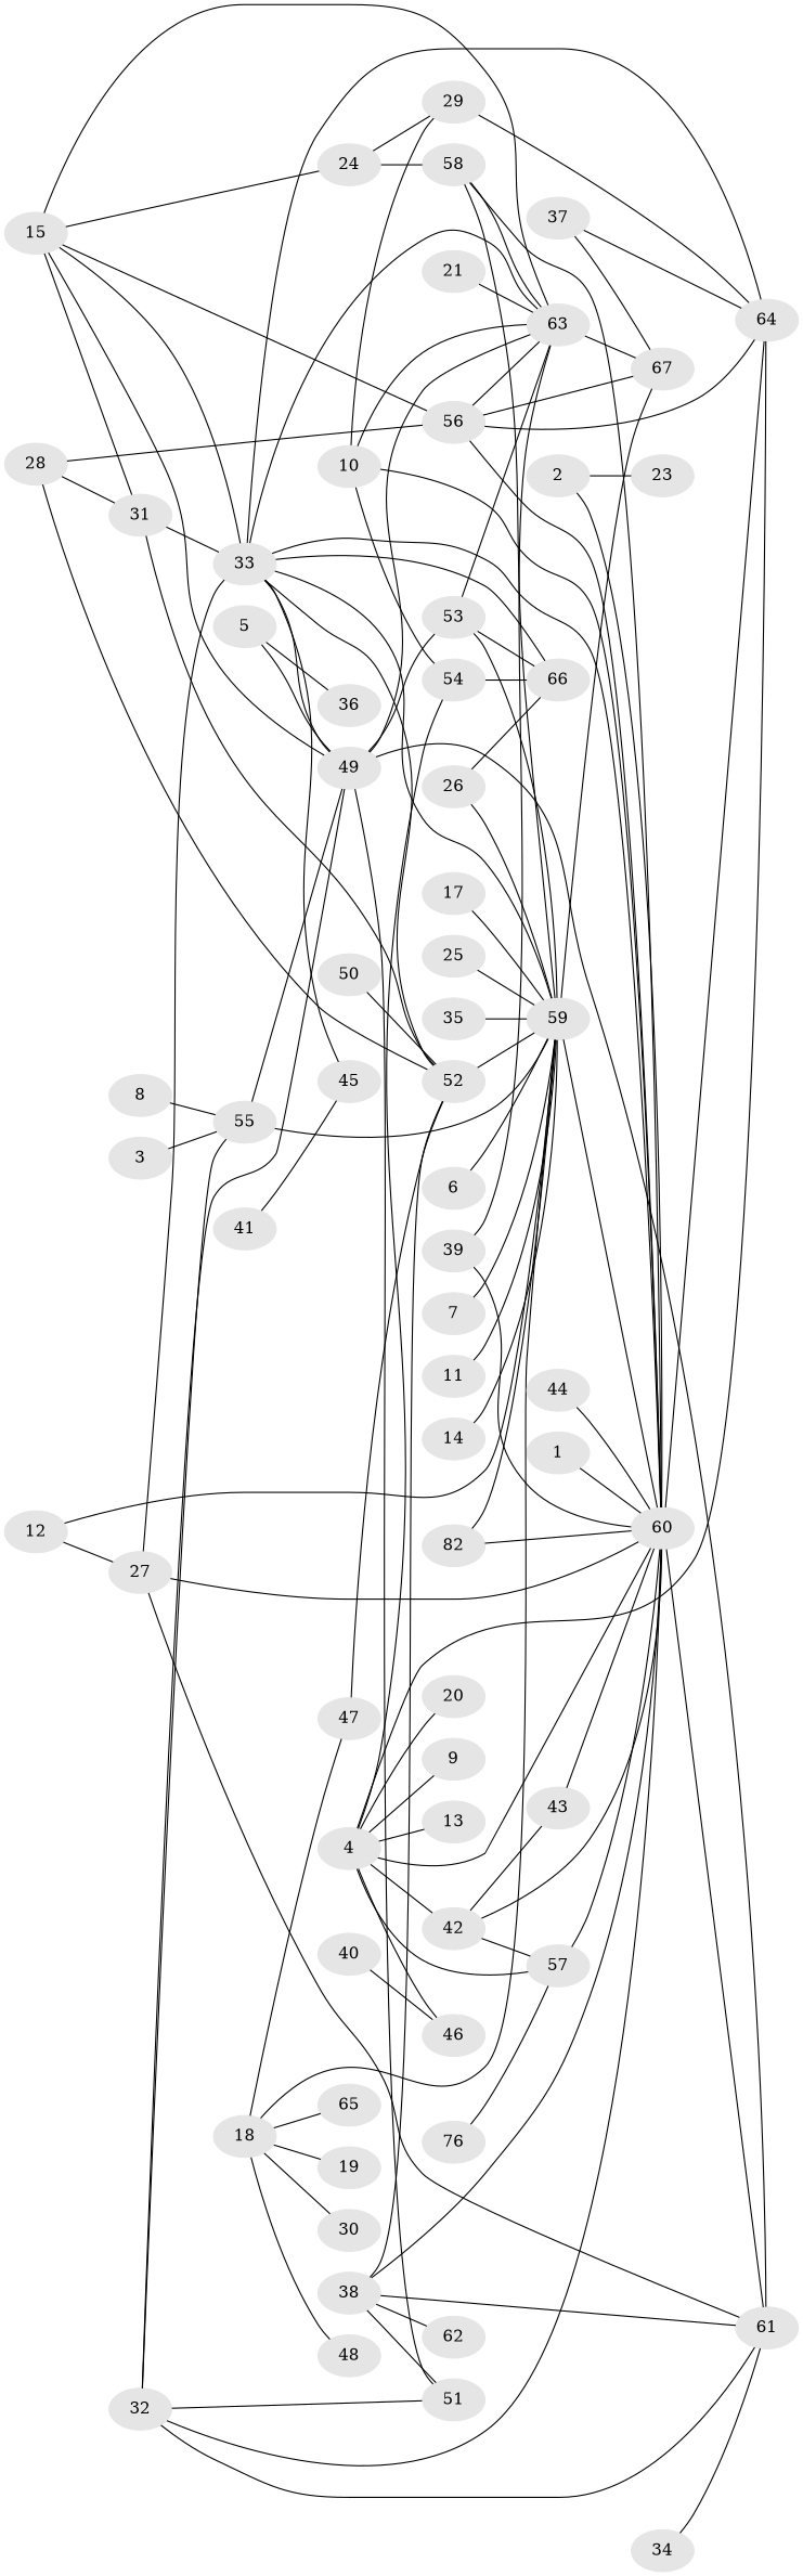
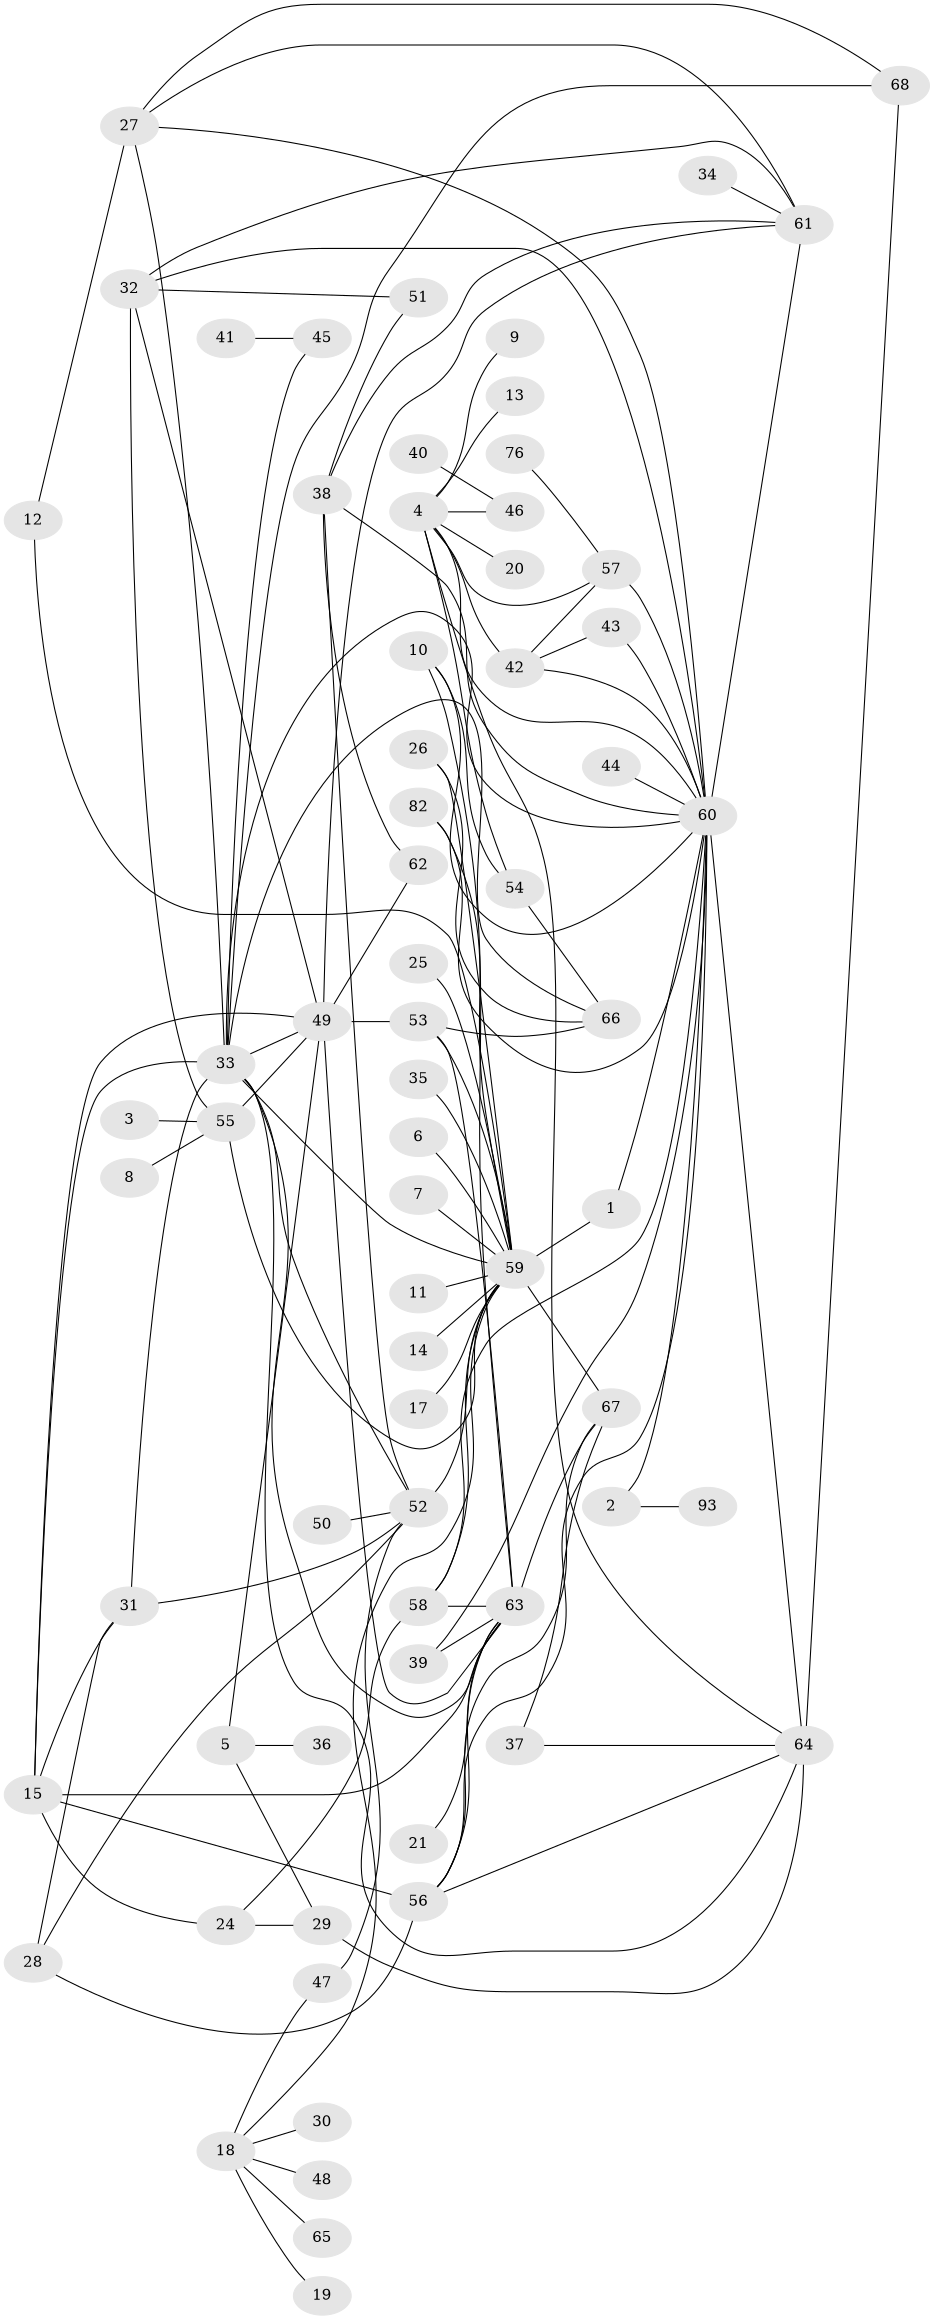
  graph {
    rankdir=LR
    node [color=gray90 style=filled]
    edge [weight=1.0]
    1
    60
    64
    61
    2
-   23
+   23 [label=93]
    3
    55
    49
    59
    4
    9
    13
    20
    42
    46
    54
    57
    43
    66
+   68
    5
    36
    63
    51
    53
    6
    67
    7
    8
    10
    29
    11
    12
    27
    33
    14
    15
    24
    31
    56
    58
    52
    45
    n45 [label=76]
    17
    18
    19
    30
    47
    48
    65
    21
    n54 [label=82]
    25
    26
    28
    32
    34
    35
    37
    38
    62
    39
    40
    41
    50
    44
    1 -- 60
    60 -- 64
    60 -- 61
+   64 -- 68
    2 -- 60
    2 -- 23
    3 -- 55
    55 -- 49
    55 -- 59
    49 -- 61
    49 -- 63
-   49 -- 51
+   49 -- 62
    49 -- 53
-   59 -- 60
+   59 -- 1
    59 -- 67 [weight=3.0]
    4 -- 60
    4 -- 64
    4 -- 9
    4 -- 13
    4 -- 20
    4 -- 42
    4 -- 46 [weight=2.0]
    4 -- 54
    4 -- 57
    42 -- 60 [weight=2.0]
    42 -- 57
    42 -- 43
    54 -- 66
    57 -- 60
    43 -- 60
    5 -- 49
    5 -- 36
    63 -- 67
    53 -- 59
    53 -- 66
    53 -- 63
    6 -- 59
    7 -- 59
    8 -- 55
    10 -- 60
    10 -- 54
    10 -- 63
-   10 -- 29
+   5 -- 29
    29 -- 64
    11 -- 59
    12 -- 59
    12 -- 27
    27 -- 60
    27 -- 61
+   27 -- 68
    27 -- 33
    33 -- 60
    33 -- 64
    33 -- 49 [weight=2.0]
    33 -- 59
    33 -- 66
+   33 -- 68
    33 -- 63
    33 -- 52
    33 -- 45
    14 -- 59
    15 -- 49
    15 -- 63
    15 -- 33
    15 -- 24
    15 -- 31
    15 -- 56 [weight=2.0]
    24 -- 29
    24 -- 58
    31 -- 33
    31 -- 52
    56 -- 60
    56 -- 64
    56 -- 63 [weight=2.0]
    56 -- 67
    58 -- 60 [weight=2.0]
    58 -- 59 [weight=2.0]
    58 -- 63
    52 -- 59
    n45 -- 57
    17 -- 59
    18 -- 59
    18 -- 19
    18 -- 30
    18 -- 47
    18 -- 48
    18 -- 65
    47 -- 52
    21 -- 63
    n54 -- 60
    n54 -- 59
    25 -- 59
    26 -- 59
    26 -- 66 [weight=2.0]
    28 -- 31
    28 -- 56 [weight=2.0]
    28 -- 52
    32 -- 60 [weight=2.0]
    32 -- 61
    32 -- 55
    32 -- 49 [weight=2.0]
    32 -- 51
    34 -- 61
    35 -- 59
    37 -- 64
    37 -- 67
    38 -- 60
    38 -- 61 [weight=2.0]
    38 -- 51
    38 -- 52
    38 -- 62
    39 -- 60
    39 -- 63
    40 -- 46
    41 -- 45
    50 -- 52
    44 -- 60
  }
